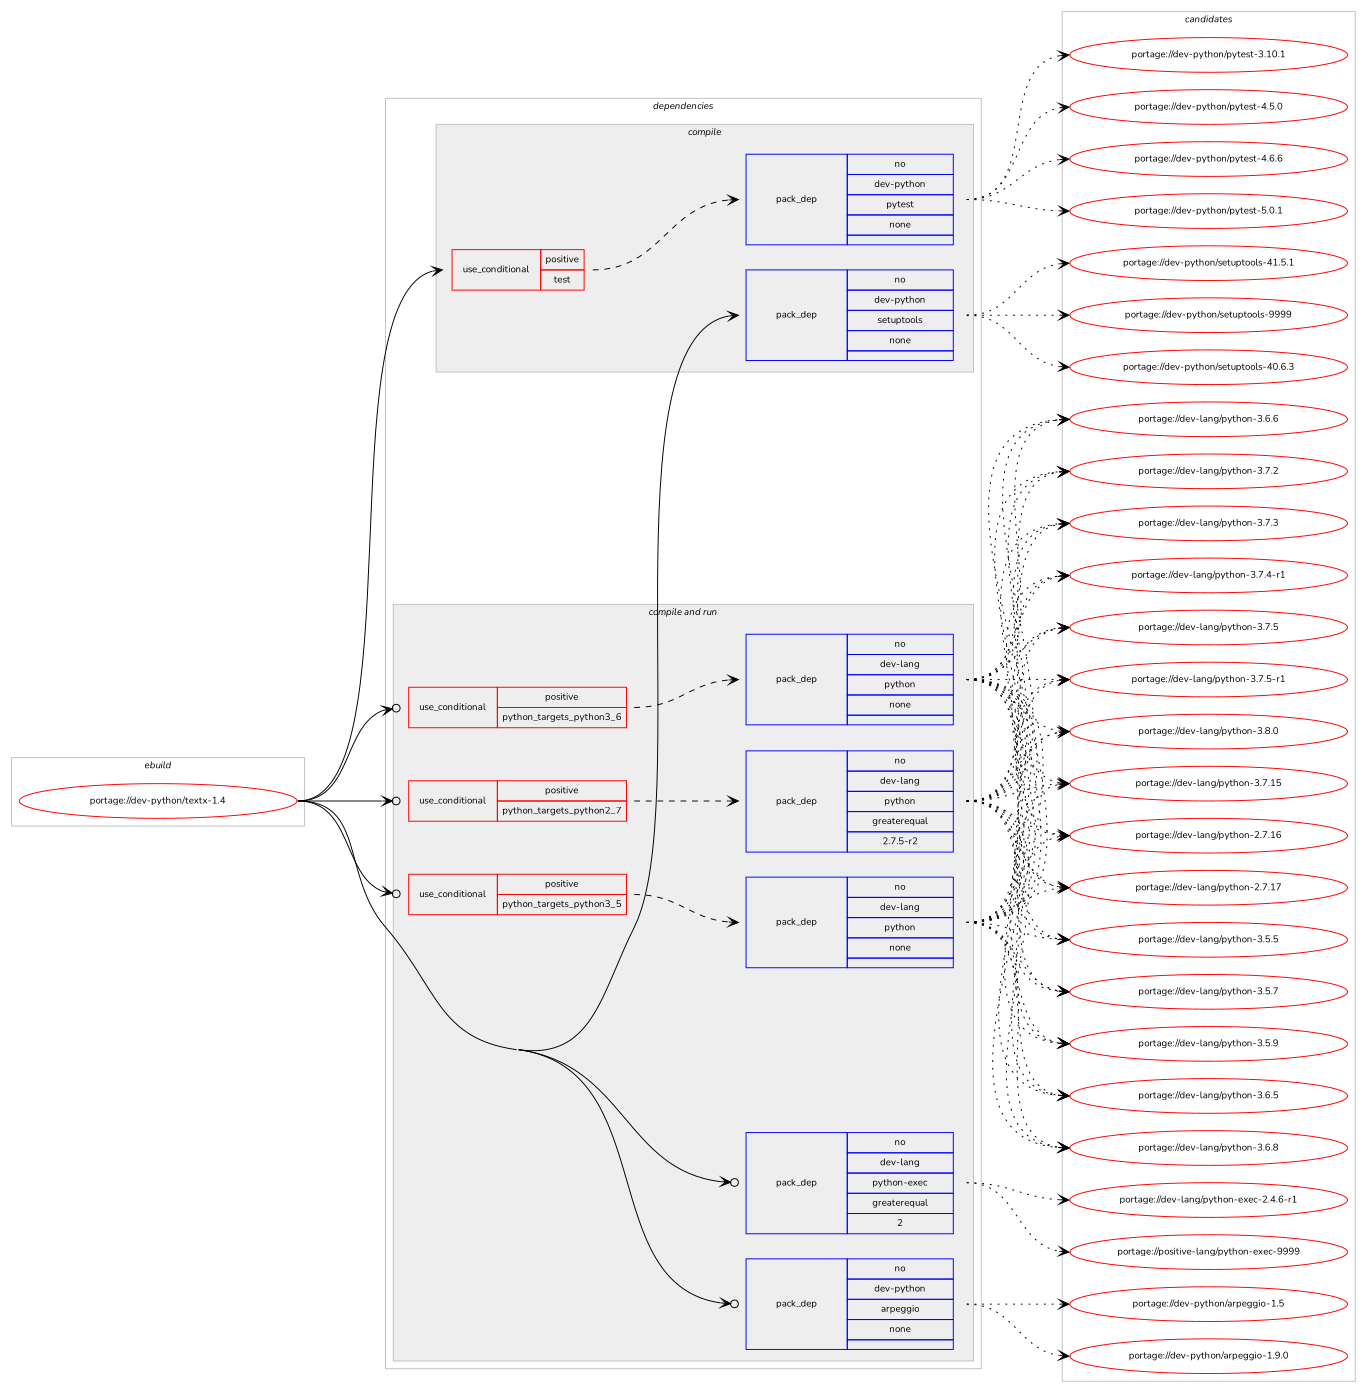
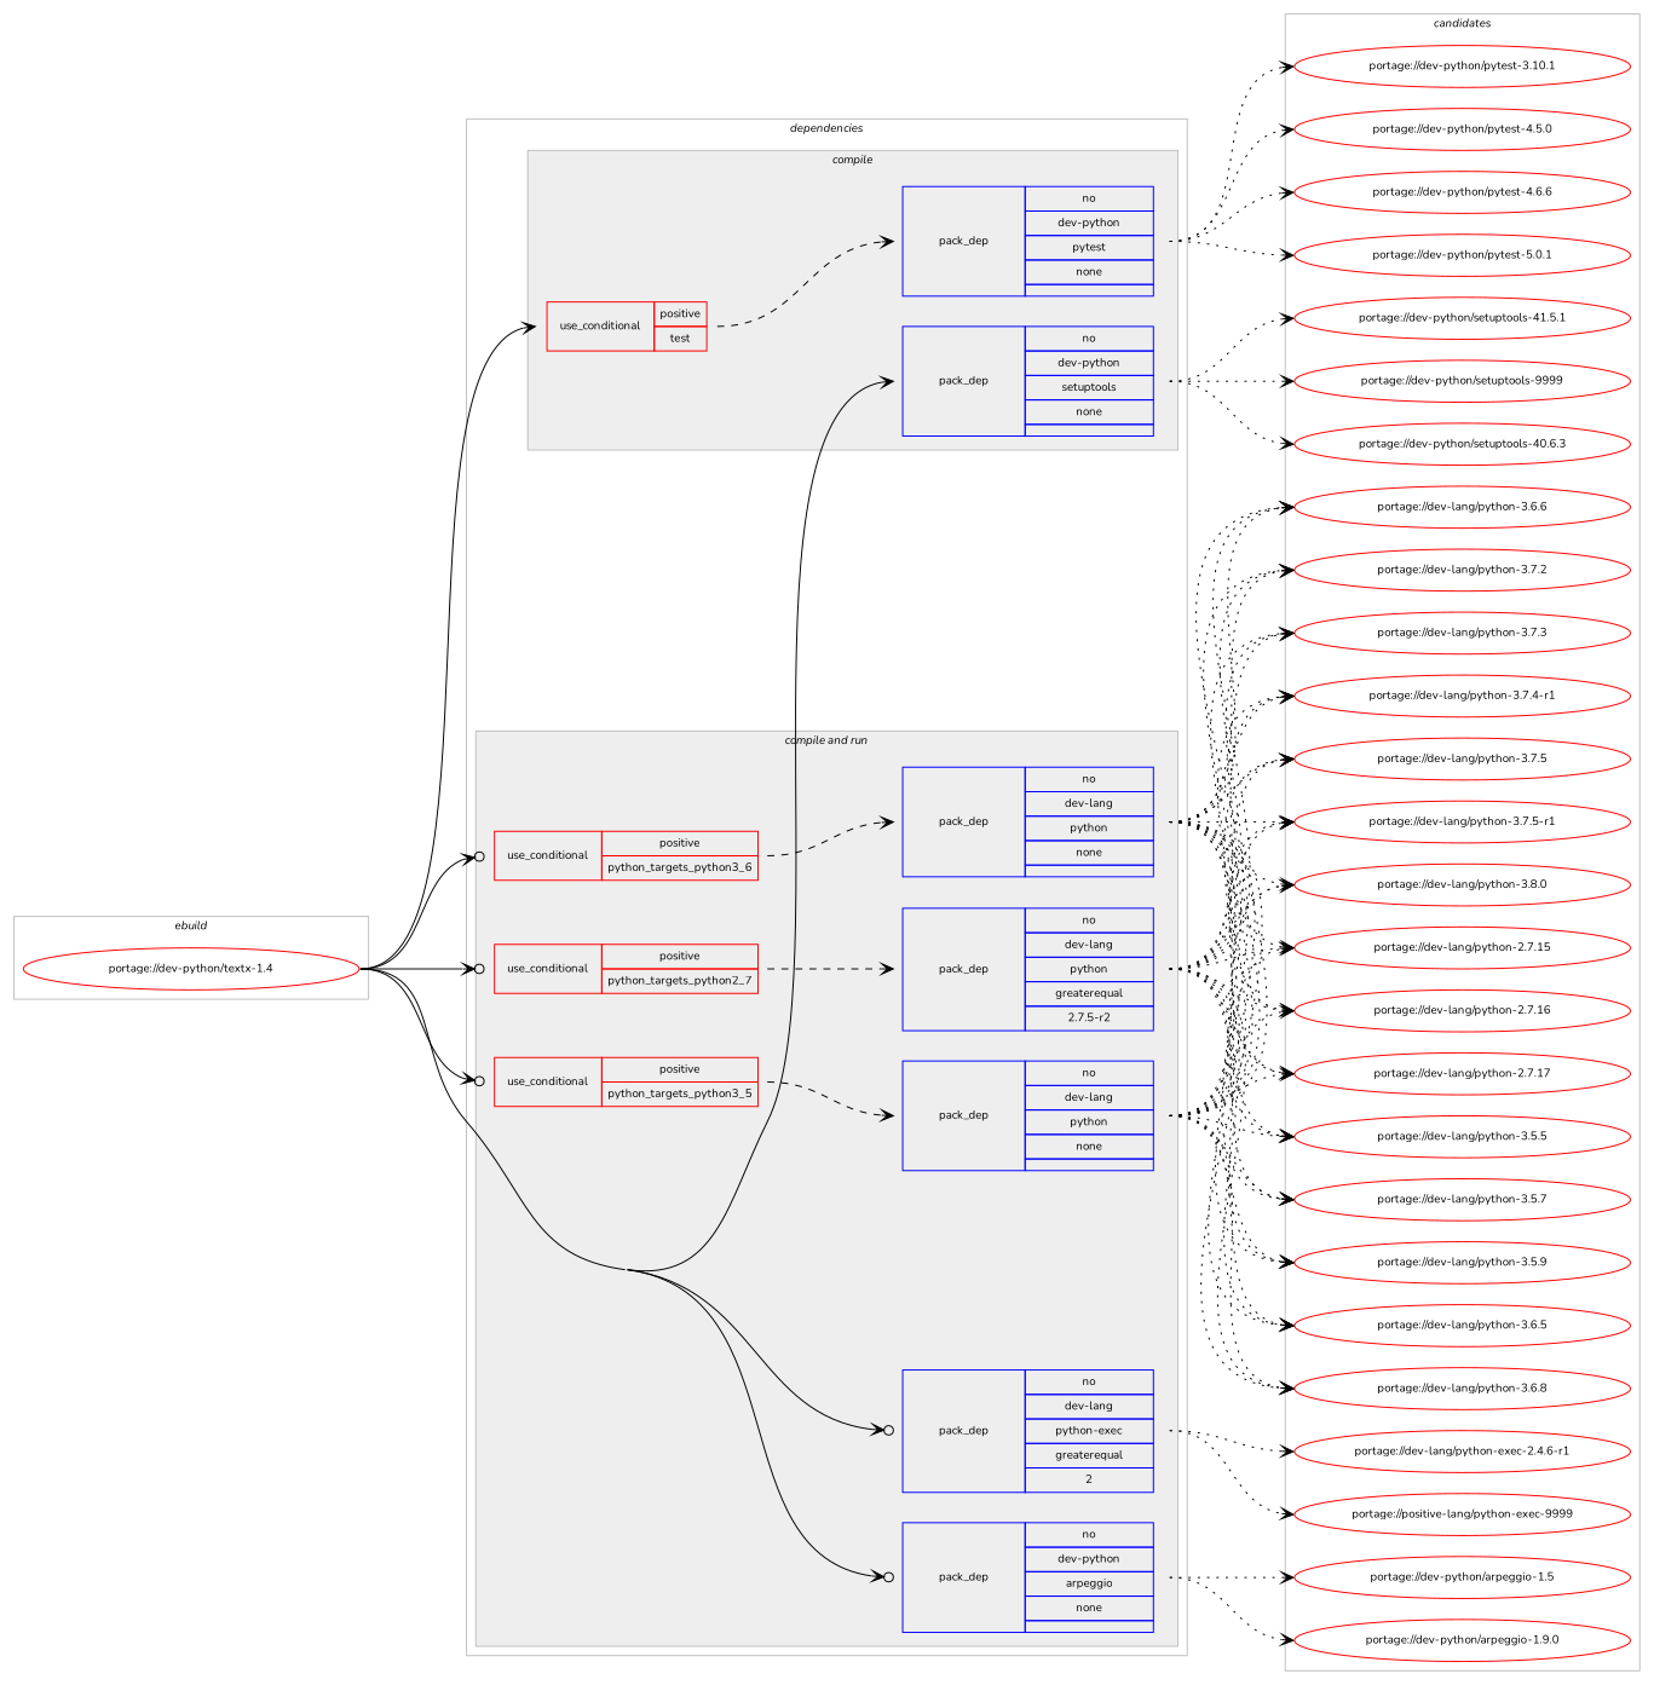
  digraph {
    compound=true
    concentrate=true
    fontname=Nunito
    fontsize=10
    newrank=true
    rankdir=LR
    ranksep=1.5
    node [color=red fontname=Nunito fontsize=10]
    edge [arrowhead=vee fontname=Nunito headport=w style=dotted tailport=e weight=100]
    n1 [label="portage://dev-python/textx-1.4" width=4]
    n2 [color=blue label=<<TABLE BORDER="0" CELLBORDER="1" CELLSPACING="0" CELLPADDING="4" WIDTH="220"><TR><TD ROWSPAN="6" CELLPADDING="30">pack_dep</TD></TR><TR><TD WIDTH="110">no</TD></TR><TR><TD>dev-python</TD></TR><TR><TD>pytest</TD></TR><TR><TD>none</TD></TR><TR><TD></TD></TR></TABLE>> shape=none]
    n3 [label=<<TABLE BORDER="0" CELLBORDER="1" CELLSPACING="0" CELLPADDING="4"><TR><TD ROWSPAN="3" CELLPADDING="10">use_conditional</TD></TR><TR><TD>positive</TD></TR><TR><TD>test</TD></TR></TABLE>> shape=none]
    n4 [color=blue label=<<TABLE BORDER="0" CELLBORDER="1" CELLSPACING="0" CELLPADDING="4" WIDTH="220"><TR><TD ROWSPAN="6" CELLPADDING="30">pack_dep</TD></TR><TR><TD WIDTH="110">no</TD></TR><TR><TD>dev-python</TD></TR><TR><TD>setuptools</TD></TR><TR><TD>none</TD></TR><TR><TD></TD></TR></TABLE>> shape=none]
    n5 [color=blue label=<<TABLE BORDER="0" CELLBORDER="1" CELLSPACING="0" CELLPADDING="4" WIDTH="220"><TR><TD ROWSPAN="6" CELLPADDING="30">pack_dep</TD></TR><TR><TD WIDTH="110">no</TD></TR><TR><TD>dev-lang</TD></TR><TR><TD>python</TD></TR><TR><TD>greaterequal</TD></TR><TR><TD>2.7.5-r2</TD></TR></TABLE>> shape=none]
    n6 [label=<<TABLE BORDER="0" CELLBORDER="1" CELLSPACING="0" CELLPADDING="4"><TR><TD ROWSPAN="3" CELLPADDING="10">use_conditional</TD></TR><TR><TD>positive</TD></TR><TR><TD>python_targets_python2_7</TD></TR></TABLE>> shape=none]
    n7 [color=blue label=<<TABLE BORDER="0" CELLBORDER="1" CELLSPACING="0" CELLPADDING="4" WIDTH="220"><TR><TD ROWSPAN="6" CELLPADDING="30">pack_dep</TD></TR><TR><TD WIDTH="110">no</TD></TR><TR><TD>dev-lang</TD></TR><TR><TD>python</TD></TR><TR><TD>none</TD></TR><TR><TD></TD></TR></TABLE>> shape=none]
    n8 [label=<<TABLE BORDER="0" CELLBORDER="1" CELLSPACING="0" CELLPADDING="4"><TR><TD ROWSPAN="3" CELLPADDING="10">use_conditional</TD></TR><TR><TD>positive</TD></TR><TR><TD>python_targets_python3_5</TD></TR></TABLE>> shape=none]
    n9 [color=blue label=<<TABLE BORDER="0" CELLBORDER="1" CELLSPACING="0" CELLPADDING="4" WIDTH="220"><TR><TD ROWSPAN="6" CELLPADDING="30">pack_dep</TD></TR><TR><TD WIDTH="110">no</TD></TR><TR><TD>dev-lang</TD></TR><TR><TD>python</TD></TR><TR><TD>none</TD></TR><TR><TD></TD></TR></TABLE>> shape=none]
    n10 [label=<<TABLE BORDER="0" CELLBORDER="1" CELLSPACING="0" CELLPADDING="4"><TR><TD ROWSPAN="3" CELLPADDING="10">use_conditional</TD></TR><TR><TD>positive</TD></TR><TR><TD>python_targets_python3_6</TD></TR></TABLE>> shape=none]
    n11 [color=blue label=<<TABLE BORDER="0" CELLBORDER="1" CELLSPACING="0" CELLPADDING="4" WIDTH="220"><TR><TD ROWSPAN="6" CELLPADDING="30">pack_dep</TD></TR><TR><TD WIDTH="110">no</TD></TR><TR><TD>dev-lang</TD></TR><TR><TD>python-exec</TD></TR><TR><TD>greaterequal</TD></TR><TR><TD>2</TD></TR></TABLE>> shape=none]
    n12 [color=blue label=<<TABLE BORDER="0" CELLBORDER="1" CELLSPACING="0" CELLPADDING="4" WIDTH="220"><TR><TD ROWSPAN="6" CELLPADDING="30">pack_dep</TD></TR><TR><TD WIDTH="110">no</TD></TR><TR><TD>dev-python</TD></TR><TR><TD>arpeggio</TD></TR><TR><TD>none</TD></TR><TR><TD></TD></TR></TABLE>> shape=none]
    n13 [label="portage://dev-python/pytest-3.10.1" width=4]
    n14 [label="portage://dev-python/pytest-4.5.0" width=4]
    n15 [label="portage://dev-python/pytest-4.6.6" width=4]
    n16 [label="portage://dev-python/pytest-5.0.1" width=4]
    n17 [label="portage://dev-python/setuptools-40.6.3" width=4]
    n18 [label="portage://dev-python/setuptools-41.5.1" width=4]
    n19 [label="portage://dev-python/setuptools-9999" width=4]
-   n20 [label="portage://dev-lang/python-3.7.15" width=4]
+   n20 [label="portage://dev-lang/python-2.7.15" width=4]
    n21 [label="portage://dev-lang/python-2.7.16" width=4]
    n22 [label="portage://dev-lang/python-2.7.17" width=4]
    n23 [label="portage://dev-lang/python-3.5.5" width=4]
    n24 [label="portage://dev-lang/python-3.5.7" width=4]
    n25 [label="portage://dev-lang/python-3.5.9" width=4]
    n26 [label="portage://dev-lang/python-3.6.5" width=4]
    n27 [label="portage://dev-lang/python-3.6.8" width=4]
    n28 [label="portage://dev-lang/python-3.6.6" width=4]
    n29 [label="portage://dev-lang/python-3.7.2" width=4]
    n30 [label="portage://dev-lang/python-3.7.3" width=4]
    n31 [label="portage://dev-lang/python-3.7.4-r1" width=4]
    n32 [label="portage://dev-lang/python-3.7.5" width=4]
    n33 [label="portage://dev-lang/python-3.7.5-r1" width=4]
    n34 [label="portage://dev-lang/python-3.8.0" width=4]
    n35 [label="portage://dev-lang/python-exec-2.4.6-r1" width=4]
    n36 [label="portage://positive-lang/python-exec-9999" width=4]
    n37 [label="portage://dev-python/arpeggio-1.5" width=4]
    n38 [label="portage://dev-python/arpeggio-1.9.0" width=4]
    subgraph cluster_1 {
      color=gray
      label=<<i>ebuild</i>>
      rank=same
      n1
    }
    subgraph cluster_2 {
      color=gray
      label=<<i>dependencies</i>>
      subgraph cluster_3 {
        color=gray
        fillcolor="#eeeeee"
        label=<<i>compile</i>>
        style=filled
        subgraph sub_4 {
          color=gray
          fillcolor="#eeeeee"
          label=<<i>compile</i>>
          style=filled
          n3
          subgraph sub_5 {
            color=gray
            fillcolor="#eeeeee"
            label=<<i>compile</i>>
            style=filled
            n2
          }
        }
        subgraph sub_6 {
          color=gray
          fillcolor="#eeeeee"
          label=<<i>compile</i>>
          style=filled
          n4
        }
      }
      subgraph cluster_7 {
        color=gray
        fillcolor="#eeeeee"
        label=<<i>compile and run</i>>
        style=filled
        subgraph sub_8 {
          color=gray
          fillcolor="#eeeeee"
          label=<<i>compile and run</i>>
          style=filled
          n6
          subgraph sub_9 {
            color=gray
            fillcolor="#eeeeee"
            label=<<i>compile and run</i>>
            style=filled
            n5
          }
        }
        subgraph sub_10 {
          color=gray
          fillcolor="#eeeeee"
          label=<<i>compile and run</i>>
          style=filled
          n8
          subgraph sub_11 {
            color=gray
            fillcolor="#eeeeee"
            label=<<i>compile and run</i>>
            style=filled
            n7
          }
        }
        subgraph sub_12 {
          color=gray
          fillcolor="#eeeeee"
          label=<<i>compile and run</i>>
          style=filled
          n10
          subgraph sub_13 {
            color=gray
            fillcolor="#eeeeee"
            label=<<i>compile and run</i>>
            style=filled
            n9
          }
        }
        subgraph sub_14 {
          color=gray
          fillcolor="#eeeeee"
          label=<<i>compile and run</i>>
          style=filled
          n11
        }
        subgraph sub_15 {
          color=gray
          fillcolor="#eeeeee"
          label=<<i>compile and run</i>>
          style=filled
          n12
        }
      }
      subgraph cluster_16 {
        color=gray
        fillcolor="#eeeeee"
        label=<<i>run</i>>
        style=filled
      }
    }
    subgraph cluster_17 {
      color=gray
      label=<<i>candidates</i>>
      rank=same
      subgraph sub_18 {
        color=black
        label=<<i>candidates</i>>
        nodesep=1
        rank=same
        n13
        n14
        n15
        n16
      }
      subgraph sub_19 {
        color=black
        label=<<i>candidates</i>>
        nodesep=1
        rank=same
        n17
        n18
        n19
      }
      subgraph sub_20 {
        color=black
        label=<<i>candidates</i>>
        nodesep=1
        rank=same
        n20
        n21
        n22
        n23
        n24
        n25
        n26
        n27
        n28
        n29
        n30
        n31
        n32
        n33
        n34
      }
      subgraph sub_21 {
        color=black
        label=<<i>candidates</i>>
        nodesep=1
        rank=same
        n20
        n21
        n22
        n23
        n24
        n25
        n26
        n27
        n28
        n29
        n30
        n31
        n32
        n33
        n34
      }
      subgraph sub_22 {
        color=black
        label=<<i>candidates</i>>
        nodesep=1
        rank=same
        n20
        n21
        n22
        n23
        n24
        n25
        n26
        n27
        n28
        n29
        n30
        n31
        n32
        n33
        n34
      }
      subgraph sub_23 {
        color=black
        label=<<i>candidates</i>>
        nodesep=1
        rank=same
        n35
        n36
      }
      subgraph sub_24 {
        color=black
        label=<<i>candidates</i>>
        nodesep=1
        rank=same
        n37
        n38
      }
    }
    n1 -> n3 [style=solid weight=20]
    n1 -> n4 [style=solid weight=20]
    n1 -> n6 [arrowhead=odotvee style=solid weight=20]
    n1 -> n8 [arrowhead=odotvee style=solid weight=20]
    n1 -> n10 [arrowhead=odotvee style=solid weight=20]
    n1 -> n11 [arrowhead=odotvee style=solid weight=20]
    n1 -> n12 [arrowhead=odotvee style=solid weight=20]
    n2 -> n13
    n2 -> n14
    n2 -> n15
    n2 -> n16
    n3 -> n2 [style=dashed weight=20]
    n4 -> n17
    n4 -> n18
    n4 -> n19
    n5 -> n20
    n5 -> n21
    n5 -> n22
    n5 -> n23
    n5 -> n24
    n5 -> n25
    n5 -> n26
    n5 -> n27
    n5 -> n28
    n5 -> n29
    n5 -> n30
    n5 -> n31
    n5 -> n32
    n5 -> n33
    n5 -> n34
    n6 -> n5 [style=dashed weight=20]
    n7 -> n20
    n7 -> n21
    n7 -> n22
    n7 -> n23
    n7 -> n24
    n7 -> n25
    n7 -> n26
    n7 -> n27
    n7 -> n28
    n7 -> n29
    n7 -> n30
    n7 -> n31
    n7 -> n32
    n7 -> n33
    n7 -> n34
    n8 -> n7 [style=dashed weight=20]
    n9 -> n20
    n9 -> n21
    n9 -> n22
    n9 -> n23
    n9 -> n24
    n9 -> n25
    n9 -> n26
    n9 -> n27
    n9 -> n28
    n9 -> n29
    n9 -> n30
    n9 -> n31
    n9 -> n32
    n9 -> n33
    n9 -> n34
    n10 -> n9 [style=dashed weight=20]
    n11 -> n35
    n11 -> n36
    n12 -> n37
    n12 -> n38
  }
